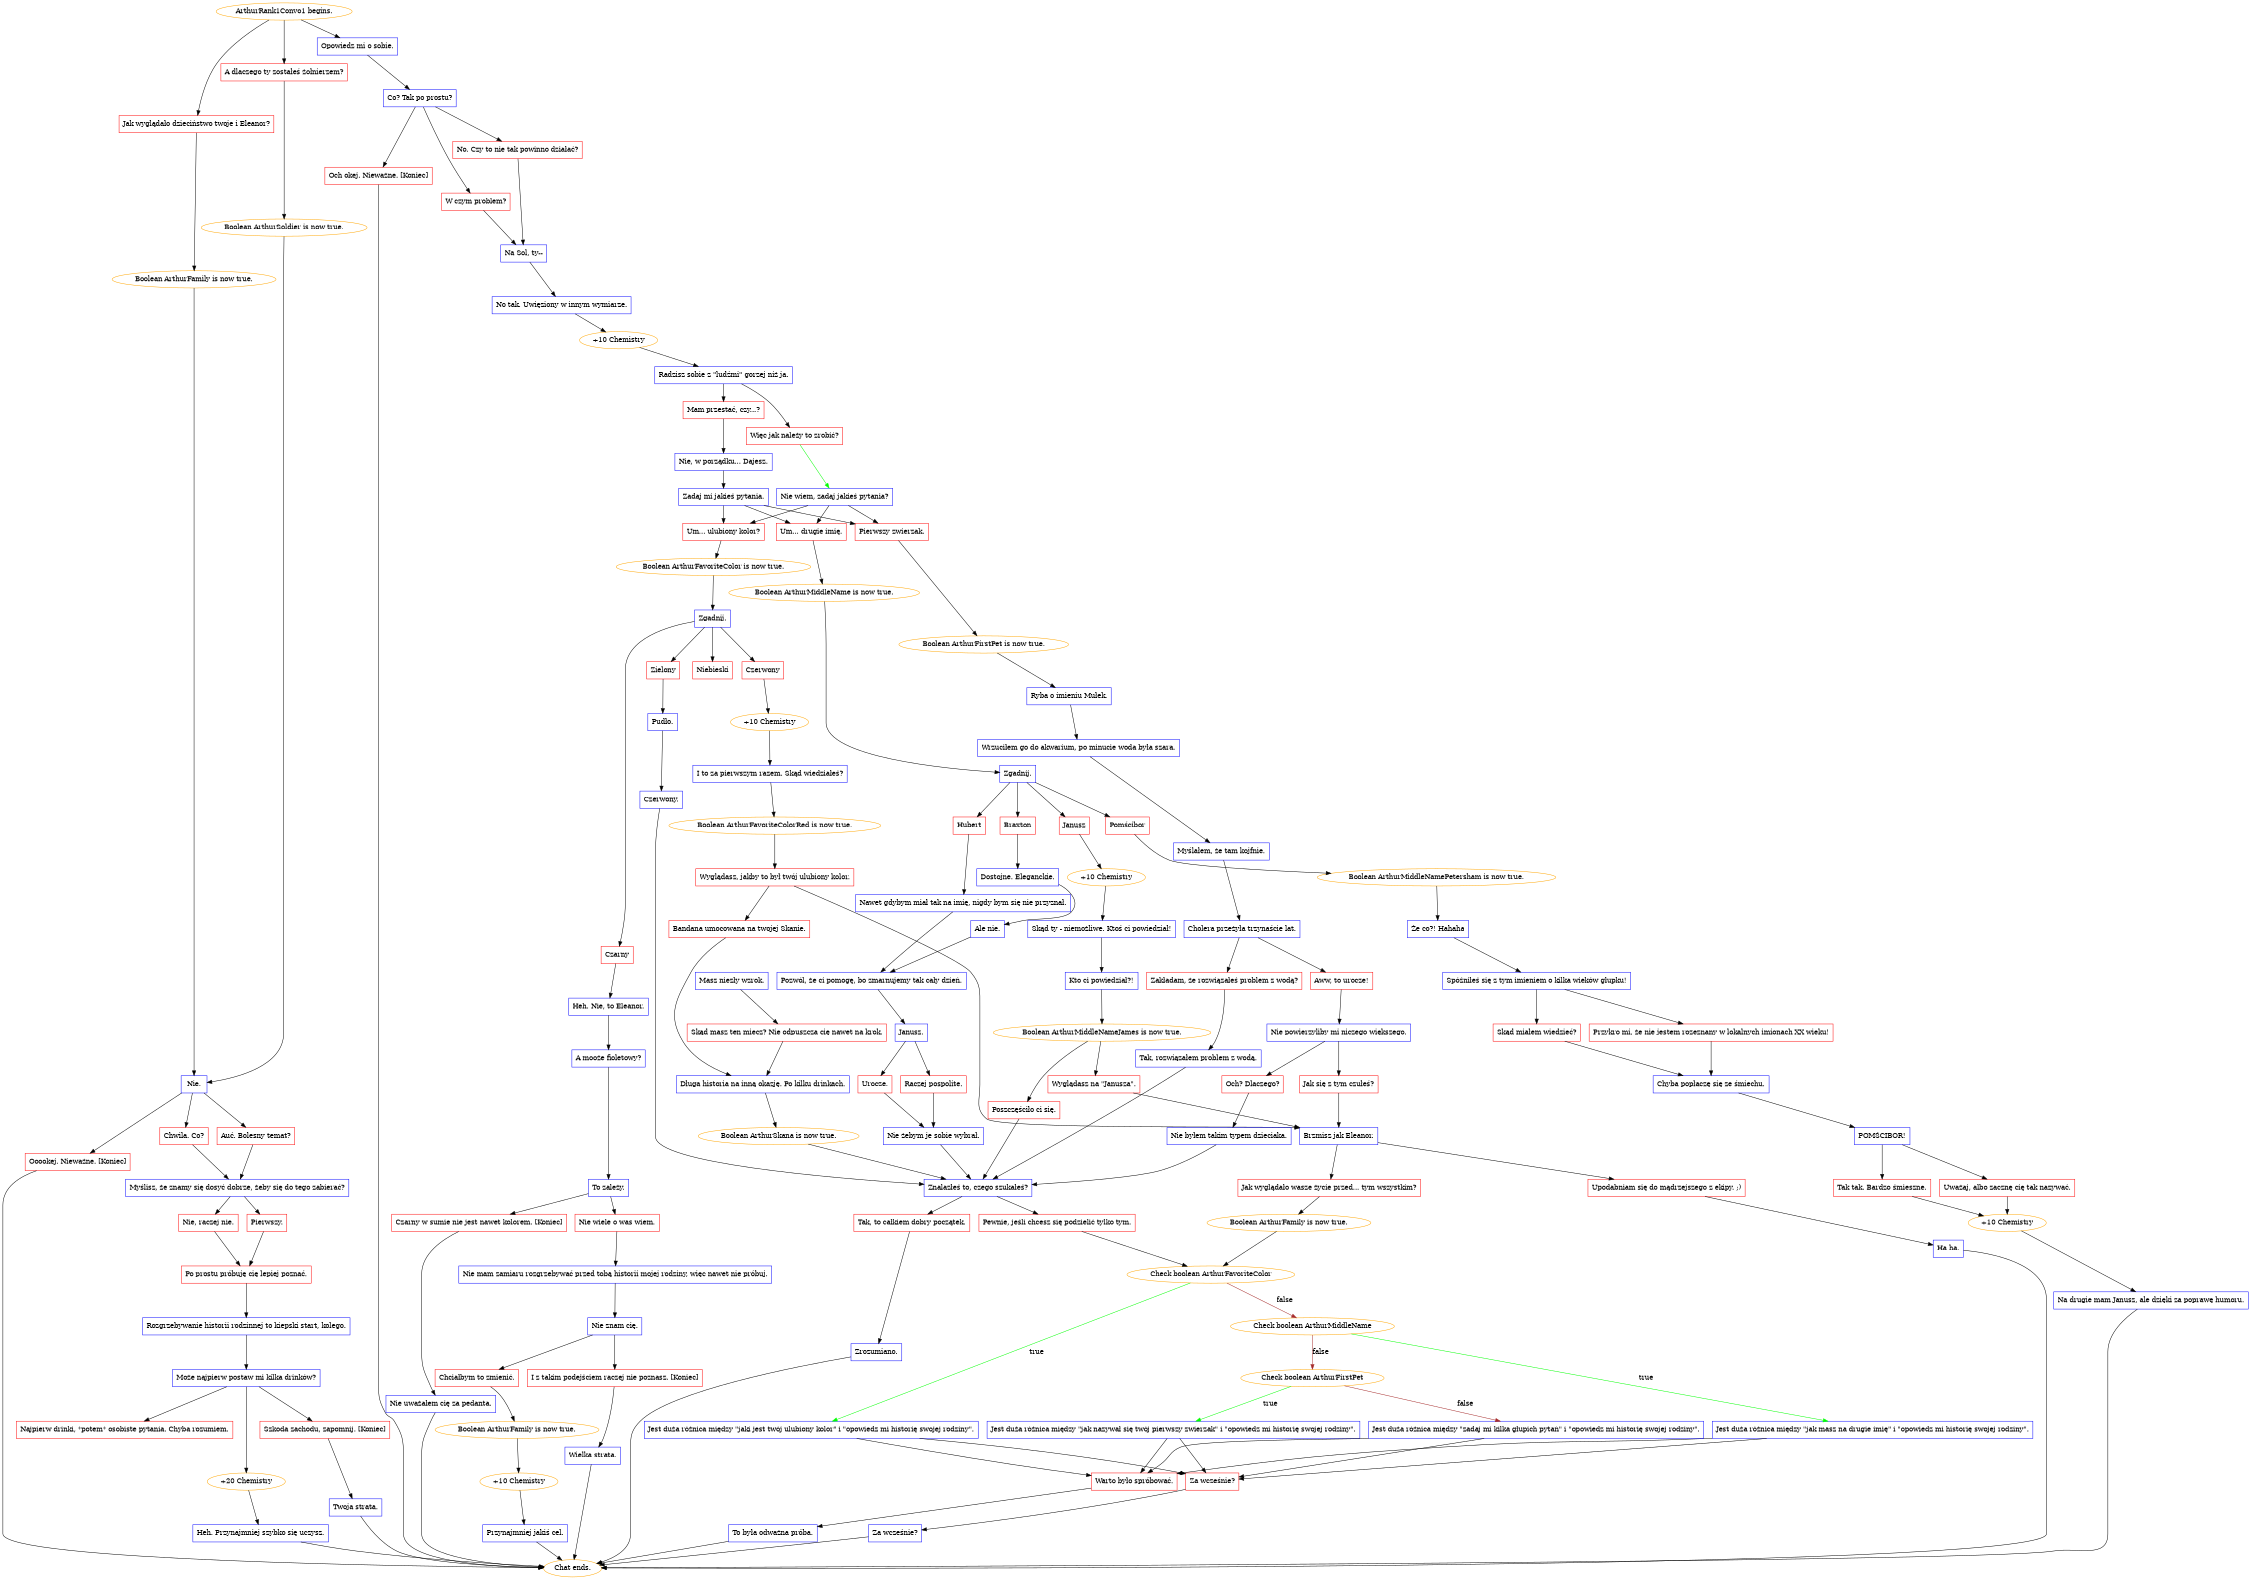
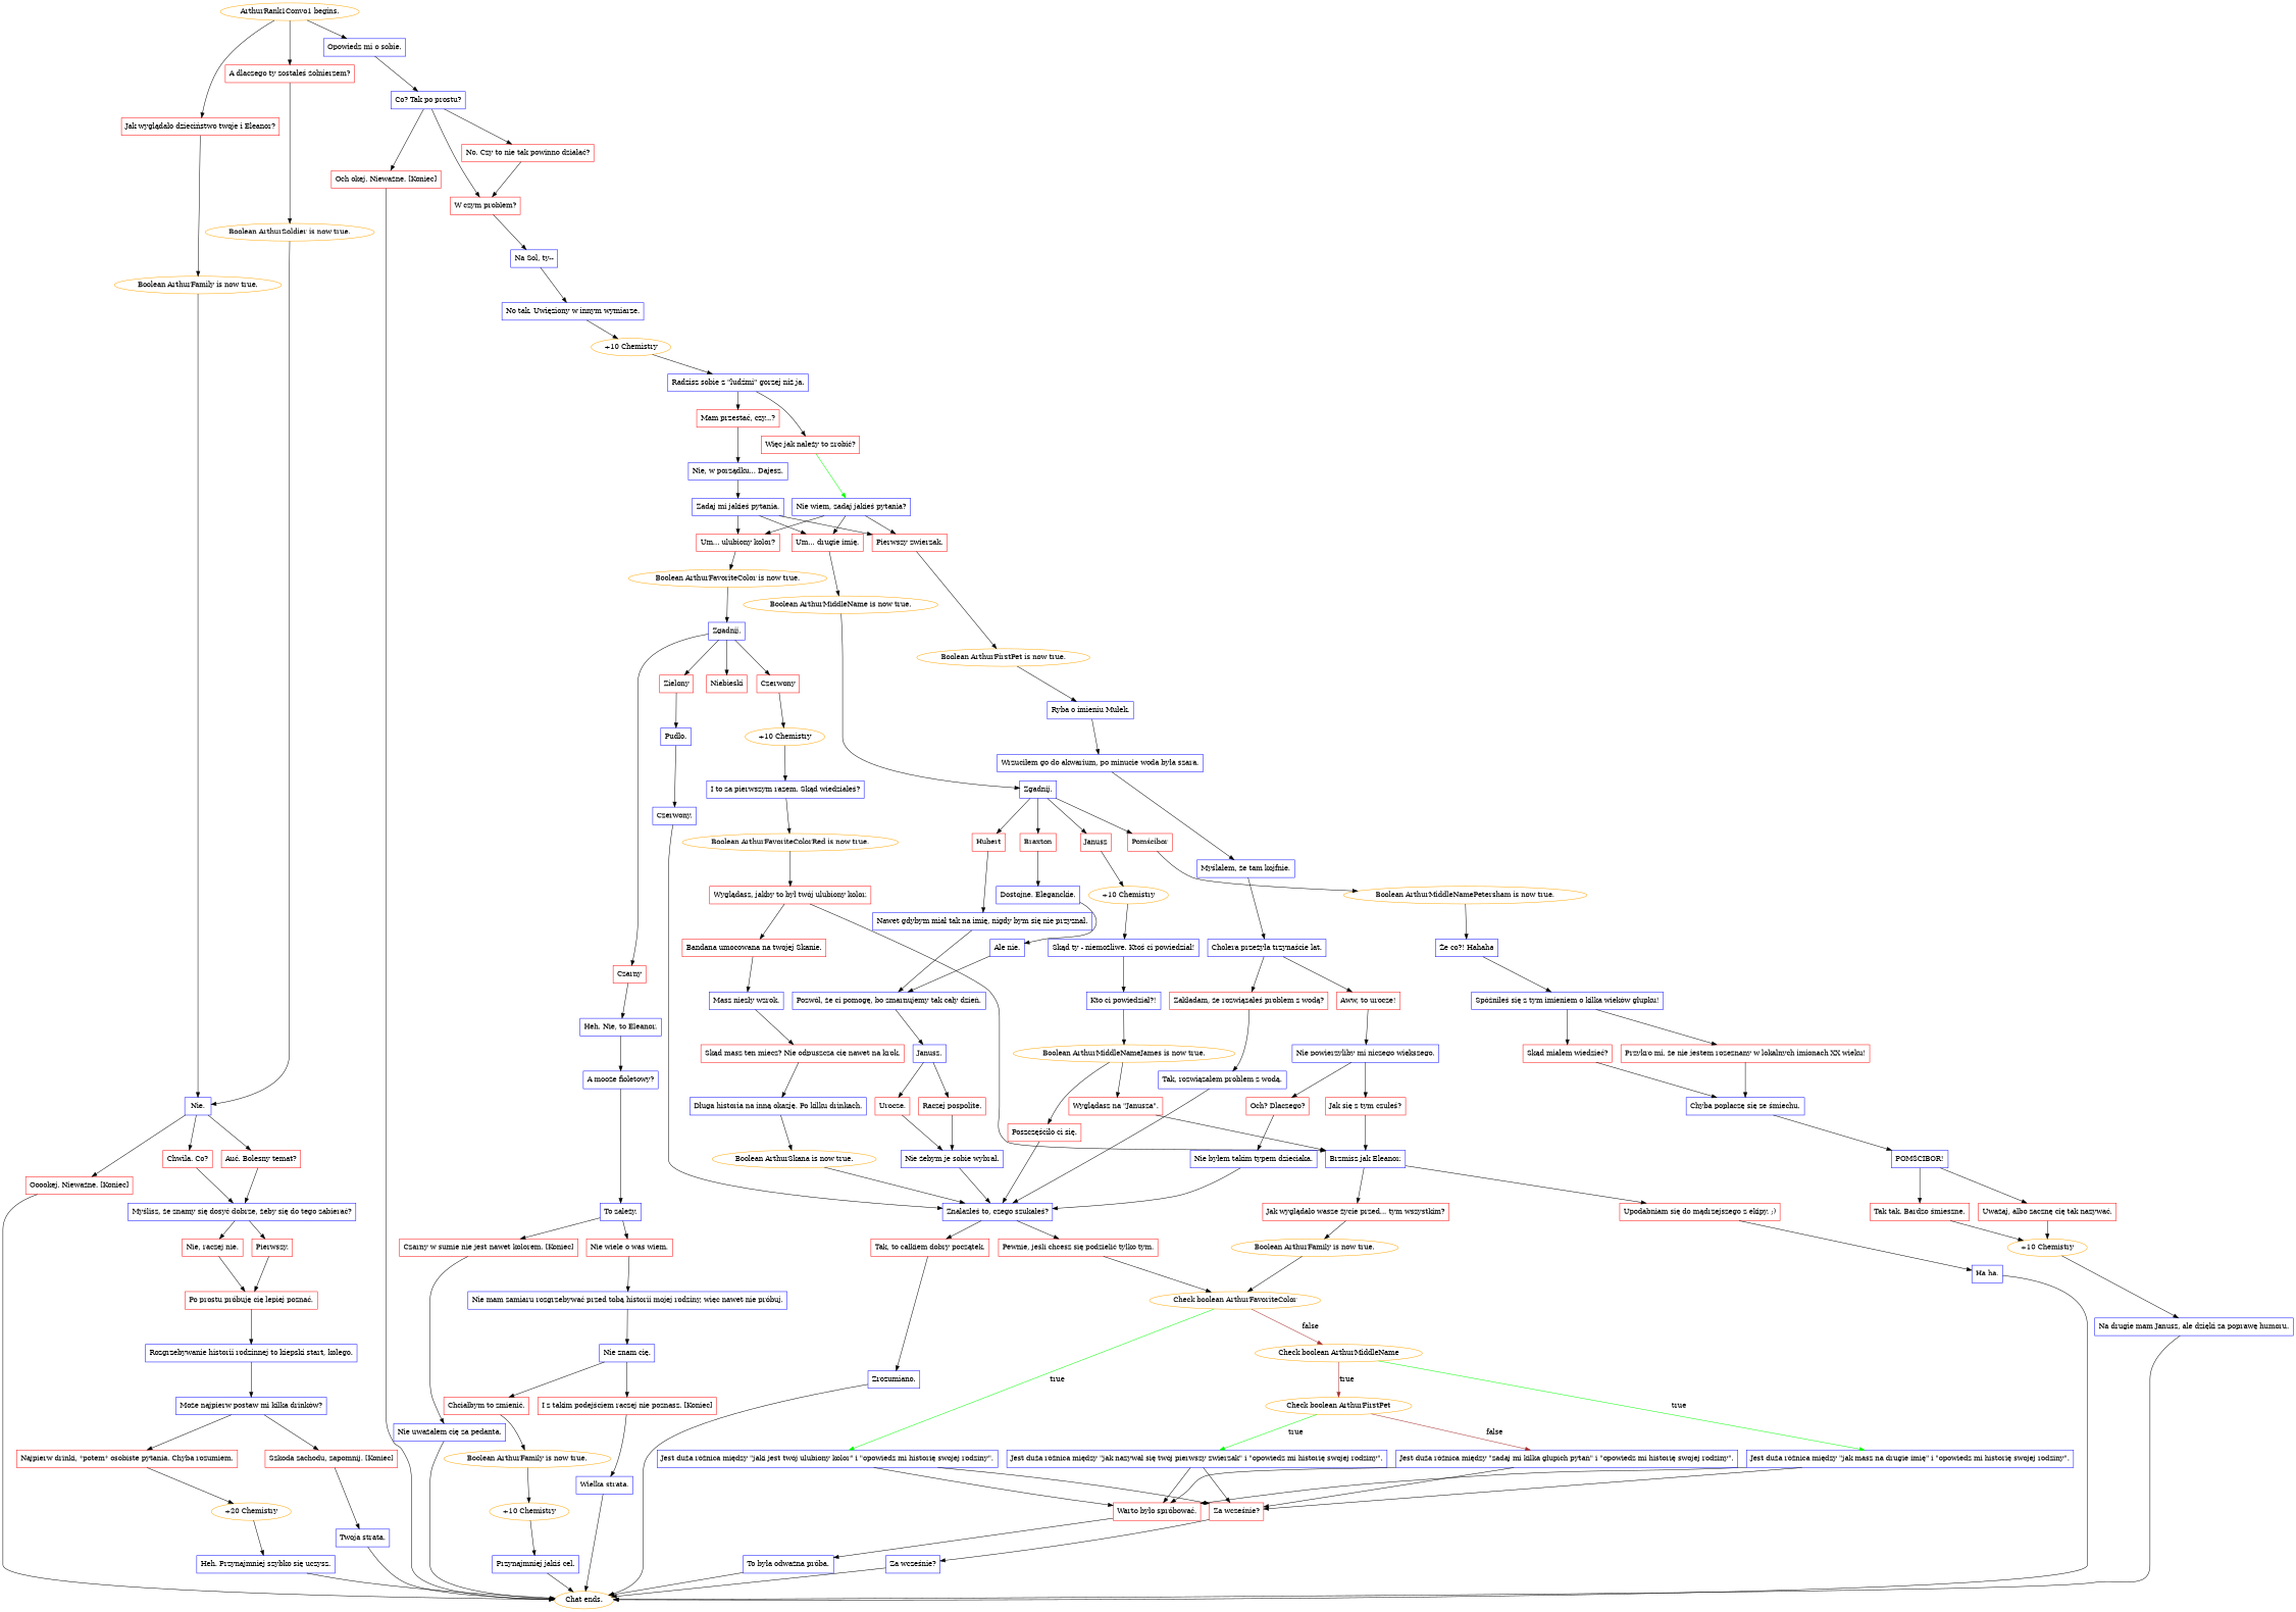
  digraph {
    node [color=blue shape=box]
    "ArthurRank1Convo1 begins." [color=orange shape=""]
    n2 [color=red label="A dlaczego ty zostałeś żołnierzem?"]
    n3 [color=red label="Jak wyglądało dzieciństwo twoje i Eleanor?"]
    n4 [label="Opowiedz mi o sobie."]
    n5 [color=orange label="Boolean ArthurSoldier is now true." shape=""]
    n6 [color=orange label="Boolean ArthurFamily is now true." shape=""]
    n7 [label="Co? Tak po prostu?"]
    n8 [label="Nie."]
    n9 [color=red label="No. Czy to nie tak powinno działać?"]
    n10 [color=red label="W czym problem?"]
    n11 [color=red label="Och okej. Nieważne. [Koniec]"]
    n12 [color=red label="Chwila. Co?"]
    n13 [color=red label="Auć. Bolesny temat?"]
    n14 [color=red label="Ooookej. Nieważne. [Koniec]"]
    n15 [label="Na Sol, ty--"]
    "Chat ends." [color=orange shape=""]
    n17 [label="Myślisz, że znamy się dosyć dobrze, żeby się do tego zabierać?"]
    n18 [label="No tak. Uwięziony w innym wymiarze."]
    n19 [color=red label="Pierwszy."]
    n20 [color=red label="Nie, raczej nie."]
    n21 [color=orange label="+10 Chemistry" shape=""]
    n22 [color=red label="Po prostu próbuję cię lepiej poznać."]
    n23 [label="Radzisz sobie z \"ludźmi\" gorzej niż ja."]
    n24 [label="Rozgrzebywanie historii rodzinnej to kiepski start, kolego."]
    n25 [color=red label="Więc jak należy to zrobić?"]
    n26 [color=red label="Mam przestać, czy...?"]
    n27 [label="Może najpierw postaw mi kilka drinków?"]
    n28 [label="Nie wiem, zadaj jakieś pytania?"]
    n29 [label="Nie, w porządku... Dajesz."]
    n30 [color=red label="Najpierw drinki, *potem* osobiste pytania. Chyba rozumiem."]
    n31 [color=red label="Szkoda zachodu, zapomnij. [Koniec]"]
    n32 [color=red label="Um... ulubiony kolor?"]
    n33 [color=red label="Um... drugie imię."]
    n34 [color=red label="Pierwszy zwierzak."]
    n35 [label="Zadaj mi jakieś pytania."]
    n36 [color=orange label="+20 Chemistry" shape=""]
    n37 [label="Twoja strata."]
    n38 [color=orange label="Boolean ArthurFavoriteColor is now true." shape=""]
    n39 [color=orange label="Boolean ArthurMiddleName is now true." shape=""]
    n40 [color=orange label="Boolean ArthurFirstPet is now true." shape=""]
    n41 [label="Heh. Przynajmniej szybko się uczysz."]
    n42 [label="Zgadnij."]
    n43 [label="Zgadnij."]
    n44 [label="Ryba o imieniu Mułek."]
    n45 [color=red label=Zielony]
    n46 [color=red label=Czarny]
    n47 [color=red label=Czerwony]
    n48 [color=red label=Niebieski]
    n49 [color=red label=Hubert]
    n50 [color=red label=Janusz]
    n51 [color=red label="Pomścibor"]
    n52 [color=red label=Braxton]
    n53 [label="Wrzuciłem go do akwarium, po minucie woda była szara."]
    n54 [label="Pudło."]
    n55 [label="Heh. Nie, to Eleanor."]
    n56 [color=orange label="+10 Chemistry" shape=""]
    n57 [label="Nawet gdybym miał tak na imię, nigdy bym się nie przyznał."]
    n58 [color=orange label="+10 Chemistry" shape=""]
    n59 [color=orange label="Boolean ArthurMiddleNamePetersham is now true." shape=""]
    n60 [label="Dostojne. Eleganckie."]
    n61 [label="Myślałem, że tam kojfnie."]
    n62 [label="Czerwony."]
    n63 [label="A mooże fioletowy?"]
    n64 [label="I to za pierwszym razem. Skąd wiedziałeś?"]
    n65 [label="Pozwól, że ci pomogę, bo zmarnujemy tak cały dzień."]
    n66 [label="Skąd ty - niemożliwe. Ktoś ci powiedział!"]
    n67 [label="Że co?! Hahaha"]
    n68 [label="Ale nie."]
    n69 [label="Cholera przeżyła trzynaście lat."]
    n70 [label="Znalazłeś to, czego szukałeś?"]
    n71 [label="To zależy."]
    n72 [color=orange label="Boolean ArthurFavoriteColorRed is now true." shape=""]
    n73 [label="Janusz."]
    n74 [label="Kto ci powiedział?!"]
    n75 [label="Spóźniłeś się z tym imieniem o kilka wieków głupku!"]
    n76 [color=red label="Zakładam, że rozwiązałeś problem z wodą?"]
    n77 [color=red label="Aww, to urocze!"]
    n78 [color=red label="Pewnie, jeśli chcesz się podzielić tylko tym."]
    n79 [color=red label="Tak, to całkiem dobry początek."]
    n80 [color=red label="Czarny w sumie nie jest nawet kolorem. [Koniec]"]
    n81 [color=red label="Nie wiele o was wiem."]
    n82 [color=red label="Wyglądasz, jakby to był twój ulubiony kolor."]
    n83 [color=red label="Raczej pospolite."]
    n84 [color=red label="Urocze."]
    n85 [color=orange label="Boolean ArthurMiddleNameJames is now true." shape=""]
    n86 [color=red label="Przykro mi, że nie jestem rozeznany w lokalnych imionach XX wieku!"]
    n87 [color=red label="Skąd miałem wiedzieć?"]
    n88 [label="Tak, rozwiązałem problem z wodą."]
    n89 [label="Nie powierzyliby mi niczego większego."]
    n90 [color=orange label="Check boolean ArthurFavoriteColor" shape=""]
    n91 [label="Zrozumiano."]
    n92 [label="Nie uważałem cię za pedanta."]
    n93 [label="Nie mam zamiaru rozgrzebywać przed tobą historii mojej rodziny, więc nawet nie próbuj."]
    n94 [color=red label="Bandana umocowana na twojej Skanie."]
    n95 [label="Masz niezły wzrok."]
    n96 [label="Brzmisz jak Eleanor."]
    n97 [label="Nie żebym je sobie wybrał."]
    n98 [color=red label="Poszczęściło ci się."]
    n99 [color=red label="Wyglądasz na \"Janusza\"."]
    n100 [label="Chyba popłaczę się ze śmiechu."]
    n101 [color=red label="Och? Dlaczego?"]
    n102 [color=red label="Jak się z tym czułeś?"]
    n103 [label="Jest duża różnica między \"jaki jest twój ulubiony kolor\" i \"opowiedz mi historię swojej rodziny\"."]
    n104 [color=orange label="Check boolean ArthurMiddleName" shape=""]
    n105 [label="Nie znam cię."]
    n106 [color=red label="Skąd masz ten miecz? Nie odpuszcza cię nawet na krok."]
    n107 [color=red label="Jak wyglądało wasze życie przed... tym wszystkim?"]
    n108 [color=red label="Upodabniam się do mądrzejszego z ekipy. ;)"]
    n109 [label="POMŚCIBOR!"]
    n110 [label="Nie byłem takim typem dzieciaka."]
    n111 [color=red label="Za wcześnie?"]
    n112 [color=red label="Warto było spróbować."]
    n113 [label="Jest duża różnica między \"jak masz na drugie imię\" i \"opowiedz mi historię swojej rodziny\"."]
    n114 [color=orange label="Check boolean ArthurFirstPet" shape=""]
    n115 [color=red label="Chciałbym to zmienić."]
    n116 [color=red label="I z takim podejściem raczej nie poznasz. [Koniec]"]
    n117 [label="Długa historia na inną okazję. Po kilku drinkach."]
    n118 [color=orange label="Boolean ArthurFamily is now true." shape=""]
    n119 [label="Ha ha."]
    n120 [color=red label="Uważaj, albo zacznę cię tak nazywać."]
    n121 [color=red label="Tak tak. Bardzo śmieszne."]
    n122 [label="Za wcześnie?"]
    n123 [label="To była odważna próba."]
    n124 [label="Jest duża różnica między \"jak nazywał się twój pierwszy zwierzak\" i \"opowiedz mi historię swojej rodziny\"."]
    n125 [label="Jest duża różnica między \"zadaj mi kilka głupich pytań\" i \"opowiedz mi historię swojej rodziny\"."]
    n126 [color=orange label="Boolean ArthurFamily is now true." shape=""]
    n127 [label="Wielka strata."]
    n128 [color=orange label="Boolean ArthurSkana is now true." shape=""]
    n129 [color=orange label="+10 Chemistry" shape=""]
    n130 [color=orange label="+10 Chemistry" shape=""]
    n131 [label="Na drugie mam Janusz, ale dzięki za poprawę humoru."]
    n132 [label="Przynajmniej jakiś cel."]
    "ArthurRank1Convo1 begins." -> n2
    "ArthurRank1Convo1 begins." -> n3
    "ArthurRank1Convo1 begins." -> n4
    n2 -> n5
    n3 -> n6
    n4 -> n7
    n5 -> n8
    n6 -> n8
    n7 -> n9
    n7 -> n10
    n7 -> n11
    n8 -> n12
    n8 -> n13
    n8 -> n14
-   n9 -> n15
+   n9 -> n10
    n10 -> n15
    n11 -> "Chat ends."
    n12 -> n17
    n13 -> n17
    n14 -> "Chat ends."
    n15 -> n18
    n17 -> n19
    n17 -> n20
    n18 -> n21
    n19 -> n22
    n20 -> n22
    n21 -> n23
    n22 -> n24
    n23 -> n25
    n23 -> n26
    n24 -> n27
    n25 -> n28 [color=green]
    n26 -> n29
    n27 -> n30
    n27 -> n31
    n28 -> n32
    n28 -> n33
    n28 -> n34
    n29 -> n35
-   n27 -> n36
+   n30 -> n36
    n31 -> n37
    n32 -> n38
    n33 -> n39
    n34 -> n40
    n35 -> n32
    n35 -> n33
    n35 -> n34
    n36 -> n41
    n37 -> "Chat ends."
    n38 -> n42
    n39 -> n43
    n40 -> n44
    n41 -> "Chat ends."
    n42 -> n45
    n42 -> n46
    n42 -> n47
    n42 -> n48
    n43 -> n49
    n43 -> n50
    n43 -> n51
    n43 -> n52
    n44 -> n53
    n45 -> n54
    n46 -> n55
    n47 -> n56
    n49 -> n57
    n50 -> n58
    n51 -> n59
    n52 -> n60
    n53 -> n61
    n54 -> n62
    n55 -> n63
    n56 -> n64
    n57 -> n65
    n58 -> n66
    n59 -> n67
    n60 -> n68
    n61 -> n69
    n62 -> n70
    n63 -> n71
    n64 -> n72
    n65 -> n73
    n66 -> n74
    n67 -> n75
    n68 -> n65
    n69 -> n76
    n69 -> n77
    n70 -> n78
    n70 -> n79
    n71 -> n80
    n71 -> n81
    n72 -> n82
    n73 -> n83
    n73 -> n84
    n74 -> n85
    n75 -> n86
    n75 -> n87
    n76 -> n88
    n77 -> n89
    n78 -> n90
    n79 -> n91
    n80 -> n92
    n81 -> n93
    n82 -> n94
    n82 -> n96
    n83 -> n97
    n84 -> n97
    n85 -> n98
    n85 -> n99
    n86 -> n100
    n87 -> n100
    n88 -> n70
    n89 -> n101
    n89 -> n102
    n90 -> n103 [color=green label=true]
    n90 -> n104 [color=brown label=false]
    n91 -> "Chat ends."
    n92 -> "Chat ends."
    n93 -> n105
-   n94 -> n117
+   n94 -> n95
    n95 -> n106
    n96 -> n107
    n96 -> n108
    n97 -> n70
    n98 -> n70
    n99 -> n96
    n100 -> n109
    n101 -> n110
    n102 -> n96
    n103 -> n111
    n103 -> n112
    n104 -> n113 [color=green label=true]
-   n104 -> n114 [color=brown label=false]
+   n104 -> n114 [color=brown label=true]
    n105 -> n115
    n105 -> n116
    n106 -> n117
    n107 -> n118
    n108 -> n119
    n109 -> n120
    n109 -> n121
    n110 -> n70
    n111 -> n122
    n112 -> n123
    n113 -> n111
    n113 -> n112
    n114 -> n124 [color=green label=true]
    n114 -> n125 [color=brown label=false]
    n115 -> n126
    n116 -> n127
    n117 -> n128
    n118 -> n90
    n119 -> "Chat ends."
    n120 -> n129
    n121 -> n129
    n122 -> "Chat ends."
    n123 -> "Chat ends."
    n124 -> n111
    n124 -> n112
    n125 -> n111
    n125 -> n112
    n126 -> n130
    n127 -> "Chat ends."
    n128 -> n70
    n129 -> n131
    n130 -> n132
    n131 -> "Chat ends."
    n132 -> "Chat ends."
  }
